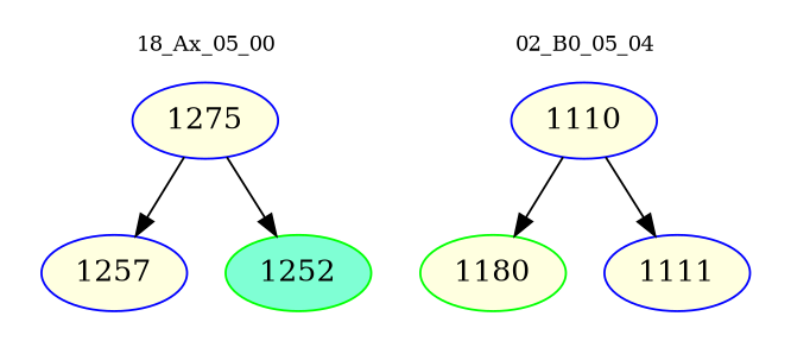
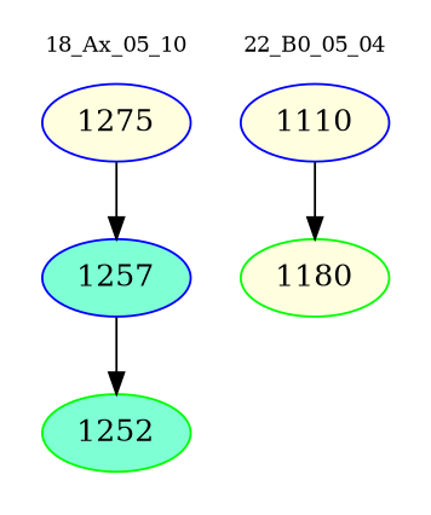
  digraph {
    node [color=blue fillcolor=lightyellow style=filled]
    edge [color=black]
-   n1 [label=1257]
+   n1 [fillcolor=aquamarine label=1257]
    n2 [color=green fillcolor=aquamarine label=1252]
    n3 [label=1275]
    n4 [label=1110]
    n5 [color=green label=1180]
-   n6 [label=1111]
    subgraph cluster_1 {
      color=white
      fontsize=10
-     label="18_Ax_05_00"
+     label="18_Ax_05_10"
      n1
      n2
      n3
    }
    subgraph cluster_2 {
      color=white
      fontsize=10
-     label="02_B0_05_04"
+     label="22_B0_05_04"
      n4
      n5
-     n6
    }
-   n3 -> n2
+   n1 -> n2
    n3 -> n1
    n4 -> n5
-   n4 -> n6
  }
